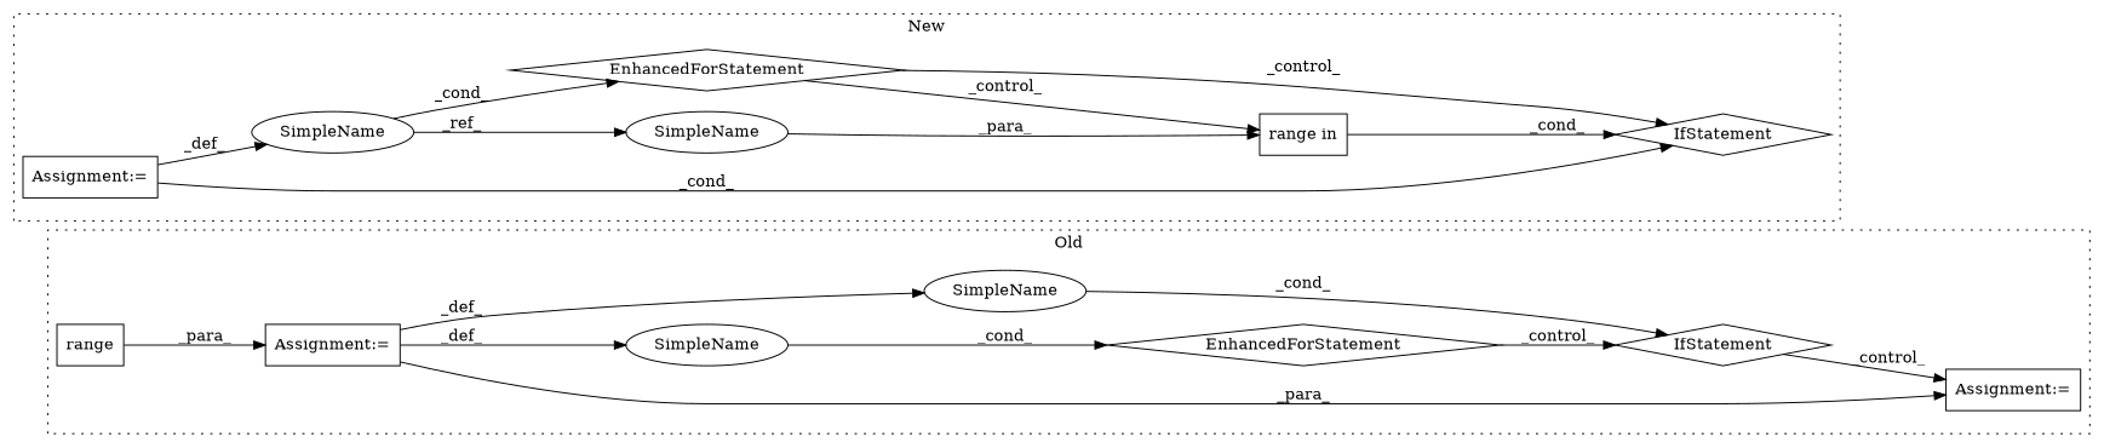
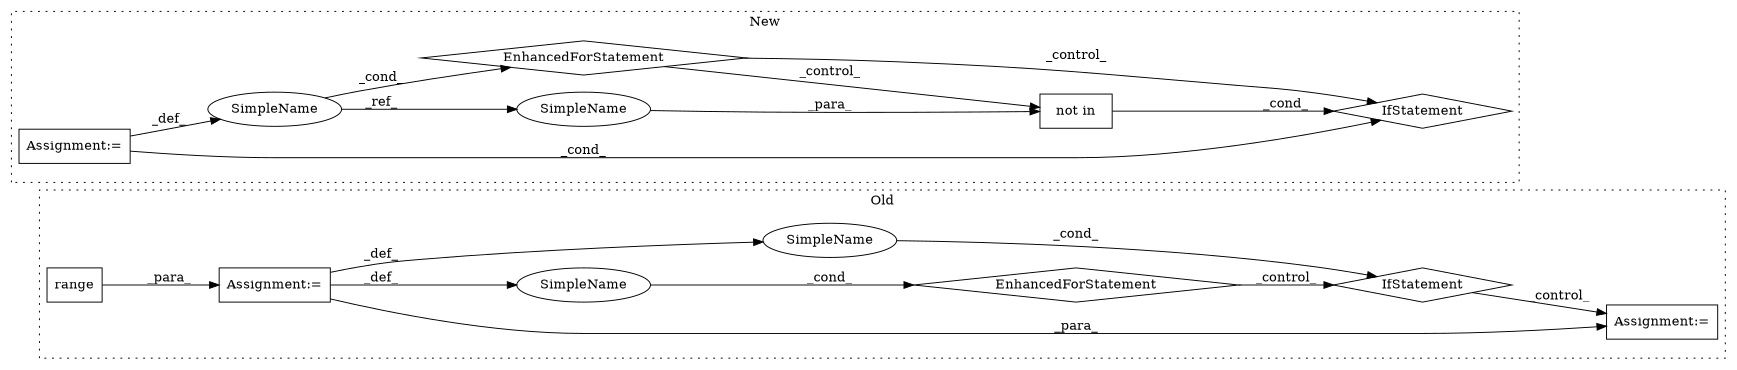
  digraph {
    rankdir=LR
    node [a=42 l="57,2" s="2477,2552" shape=box]
    n1 [a=32 l="6,1" label=range s="2542,2551"]
    n2 [a=7 label="Assignment:="]
    n3 [a=70 label=EnhancedForStatement shape=diamond]
    n4 [a=7 l=1 label="Assignment:=" s=2658]
    n5 [l=1 label=SimpleName s=2538 shape=ellipse]
    n6 [a=25 l="12,2" label=IfStatement s="2604,2634" shape=diamond]
    n7 [label=SimpleName shape=ellipse l="" s=""]
-   n8 [a=108 l=27 label="range in" s=2757]
+   n8 [a=108 l=27 label="not in" s=2757]
    n9 [a=25 l="10,2" label=IfStatement s="2747,2784" shape=diamond]
    n10 [a=70 l="53,2" label=EnhancedForStatement s="2645,2737" shape=diamond]
    n11 [a=7 l="53,2" label="Assignment:=" s="2645,2737"]
    n12 [l=11 label=SimpleName s=2702 shape=ellipse]
    n13 [l=11 label=SimpleName s=2773 shape=ellipse]
    subgraph cluster_1 {
      label=Old
      style=dotted
      n1
      n2
      n3
      n4
      n5
      n6
      n7
    }
    subgraph cluster_2 {
      label=New
      style=dotted
      n8
      n9
      n10
      n11
      n12
      n13
    }
    n1 -> n2 [label=_para_]
    n2 -> n4 [label=_para_]
    n2 -> n5 [label=_def_]
    n2 -> n7 [label=_def_]
    n3 -> n6 [label=_control_]
    n5 -> n3 [label=_cond_]
    n6 -> n4 [label=_control_]
    n7 -> n6 [label=_cond_]
    n8 -> n9 [label=_cond_]
    n10 -> n8 [label=_control_]
    n10 -> n9 [label=_control_]
    n11 -> n9 [label=_cond_]
    n11 -> n12 [label=_def_]
    n12 -> n10 [label=_cond_]
    n12 -> n13 [label=_ref_]
    n13 -> n8 [label=_para_]
  }
